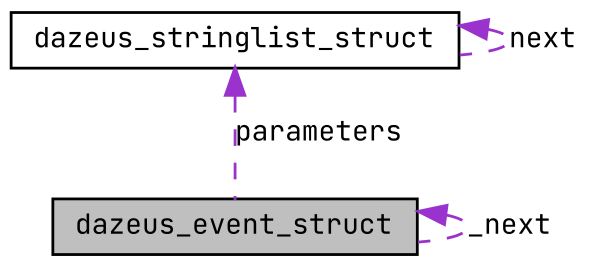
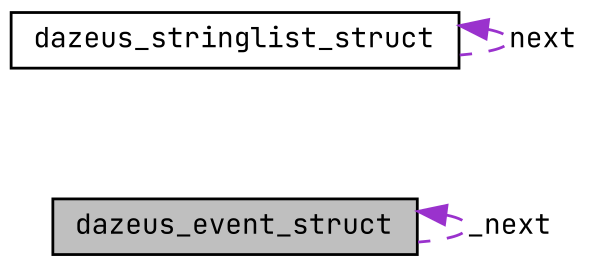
  digraph {
    fontname="JetBrains Mono"
    node [color=black fontname="JetBrains Mono" fontsize=10 shape=record style=filled]
    edge [color=darkorchid3 dir=back fontname="JetBrains Mono" fontsize=10 labelfontname=Helvetica labelfontsize=10 style=dashed]
    n1 [fillcolor=grey75 fontcolor=black height=0.2 label=dazeus_event_struct width=0.4]
    n2 [fillcolor=white height=0.2 label=dazeus_stringlist_struct width=0.4]
    n1 -> n1 [label=_next]
-   n2 -> n1 [label=parameters]
    n2 -> n2 [label=next]
  }
